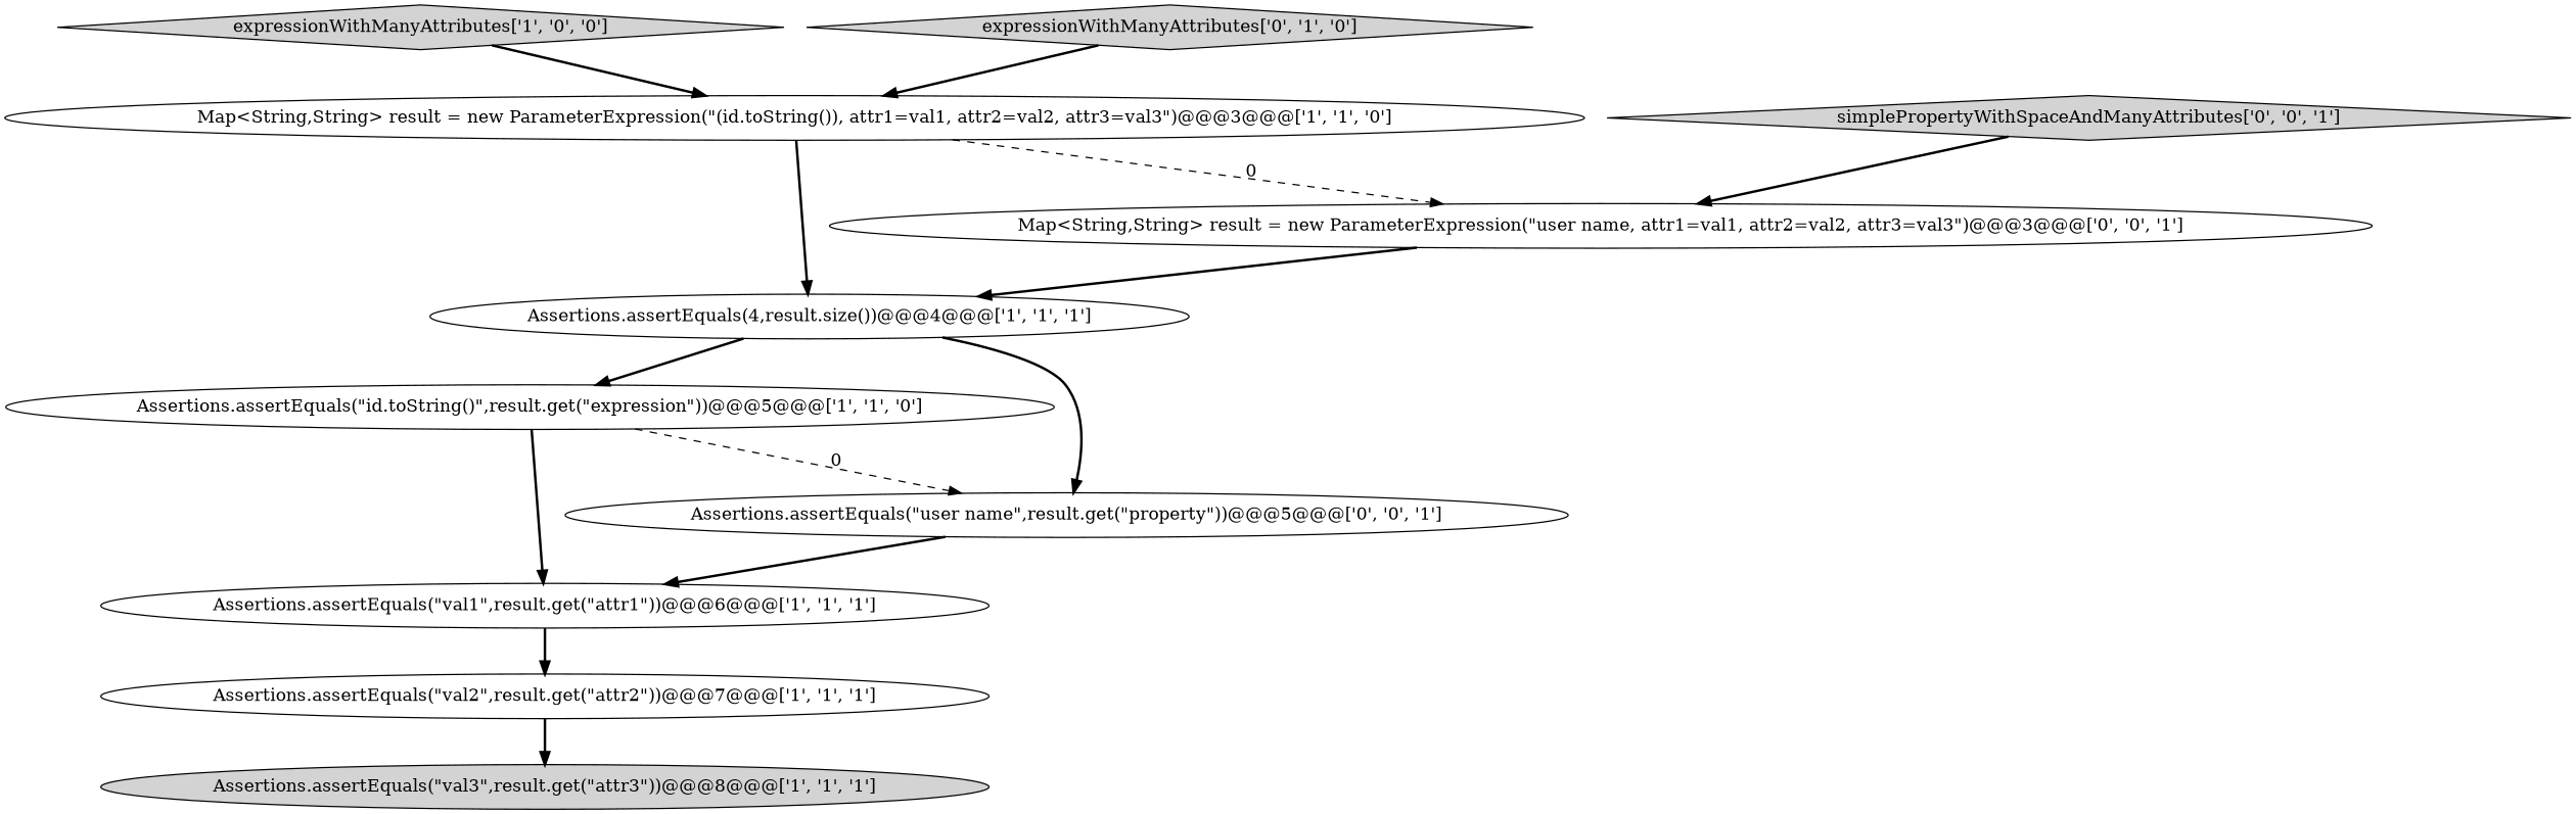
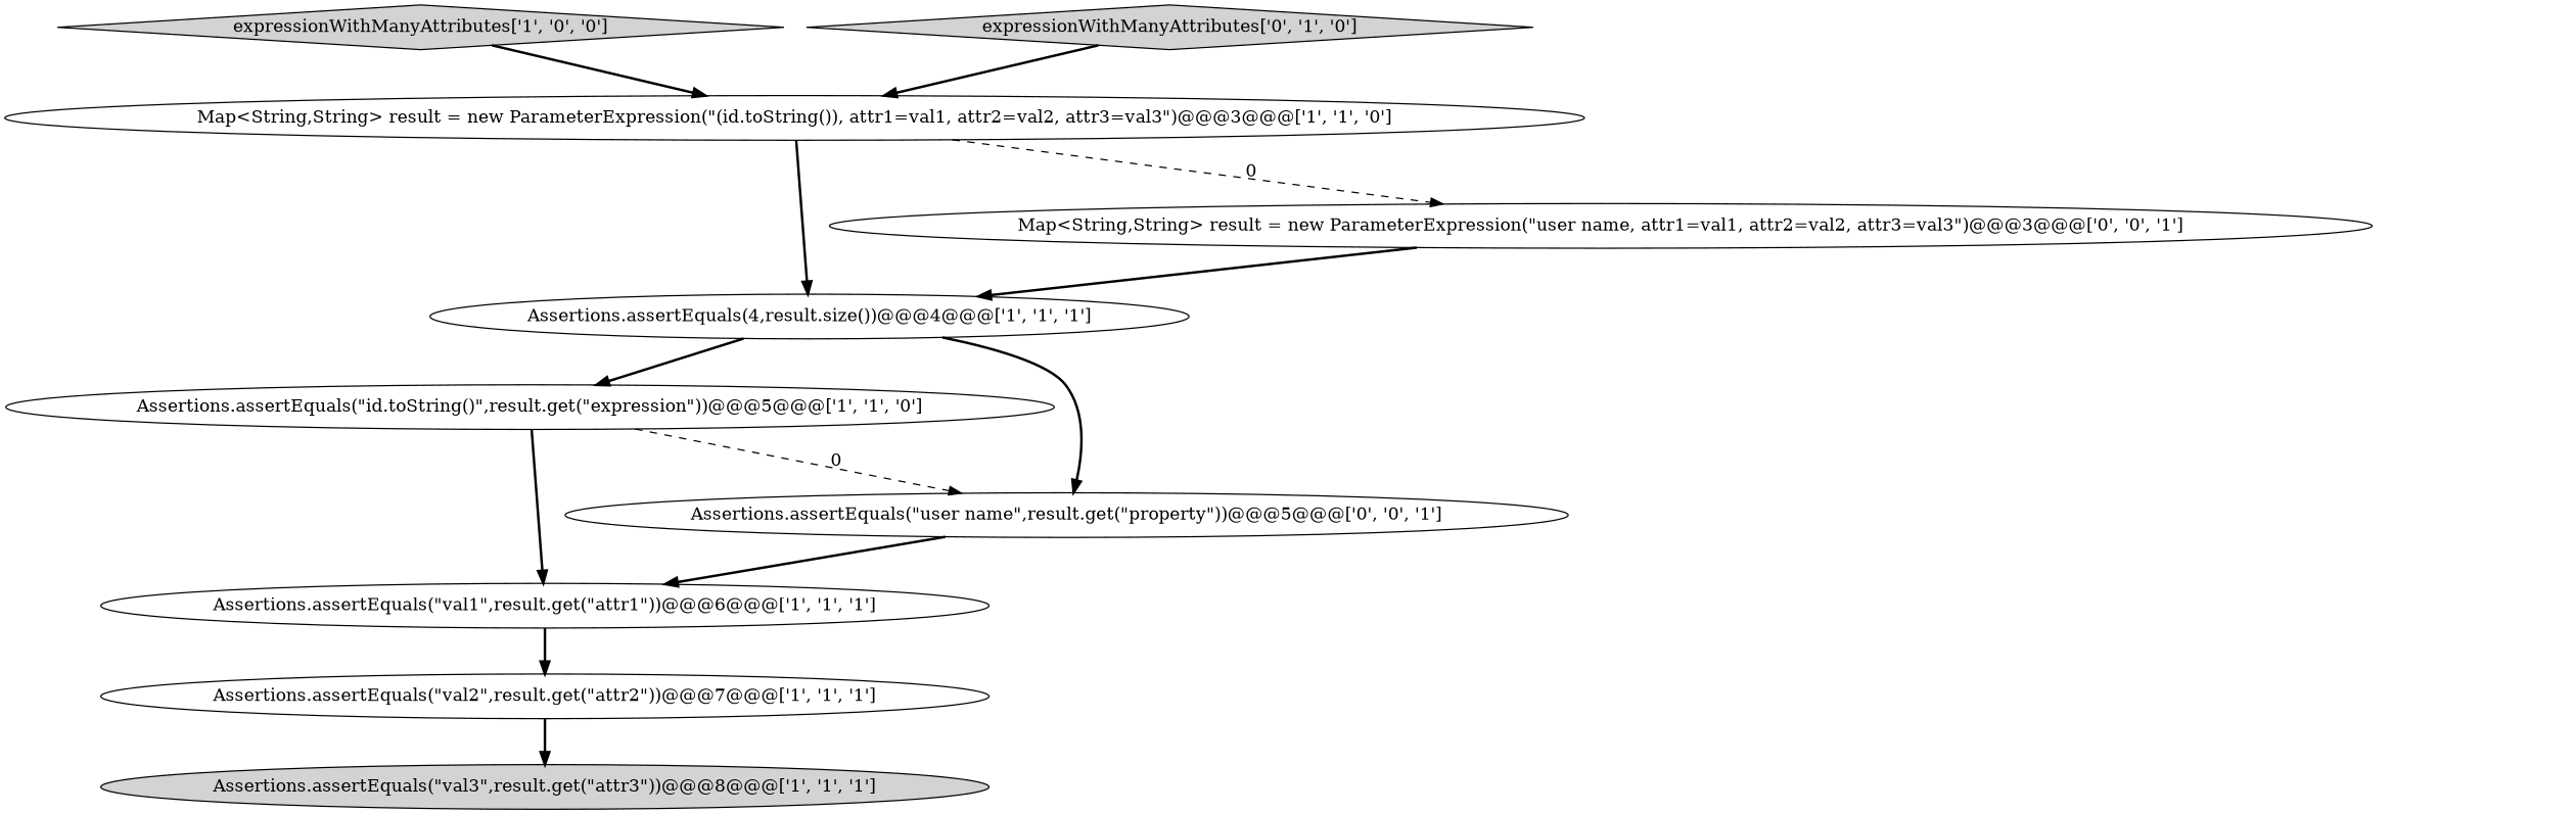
  digraph {
    node [fillcolor=white shape=ellipse style=filled]
    edge [style=bold]
    n1 [fillcolor=lightgray label="expressionWithManyAttributes['1', '0', '0']" shape=diamond]
    n2 [label="Map<String,String> result = new ParameterExpression(\"(id.toString()), attr1=val1, attr2=val2, attr3=val3\")@@@3@@@['1', '1', '0']"]
    n3 [fillcolor=lightgray label="Assertions.assertEquals(\"val3\",result.get(\"attr3\"))@@@8@@@['1', '1', '1']"]
    n4 [label="Assertions.assertEquals(\"val1\",result.get(\"attr1\"))@@@6@@@['1', '1', '1']"]
    n5 [label="Assertions.assertEquals(\"val2\",result.get(\"attr2\"))@@@7@@@['1', '1', '1']"]
    n6 [fillcolor=lightgray label="expressionWithManyAttributes['0', '1', '0']" shape=diamond]
    n7 [label="Assertions.assertEquals(4,result.size())@@@4@@@['1', '1', '1']"]
    n8 [label="Assertions.assertEquals(\"id.toString()\",result.get(\"expression\"))@@@5@@@['1', '1', '0']"]
    n9 [label="Assertions.assertEquals(\"user name\",result.get(\"property\"))@@@5@@@['0', '0', '1']"]
-   n10 [fillcolor=lightgray label="simplePropertyWithSpaceAndManyAttributes['0', '0', '1']" shape=diamond]
    n11 [label="Map<String,String> result = new ParameterExpression(\"user name, attr1=val1, attr2=val2, attr3=val3\")@@@3@@@['0', '0', '1']"]
    n1 -> n2
    n2 -> n7
    n2 -> n11 [label=0 style=dashed]
    n4 -> n5
    n5 -> n3
    n6 -> n2
    n7 -> n8
    n7 -> n9
    n8 -> n4
    n8 -> n9 [label=0 style=dashed]
    n9 -> n4
-   n10 -> n11
    n11 -> n7
  }
